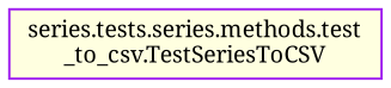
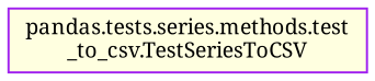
  digraph {
    rankdir=LR
    fontname="Noto Serif"
-   n1 [color=purple fillcolor=lightyellow fontname="Noto Serif" fontsize=10 height=0.2 label="series.tests.series.methods.test\l_to_csv.TestSeriesToCSV" shape=box style=filled width=0.4]
+   n1 [color=purple fillcolor=lightyellow fontname="Noto Serif" fontsize=10 height=0.2 label="pandas.tests.series.methods.test\l_to_csv.TestSeriesToCSV" shape=box style=filled width=0.4]
  }
